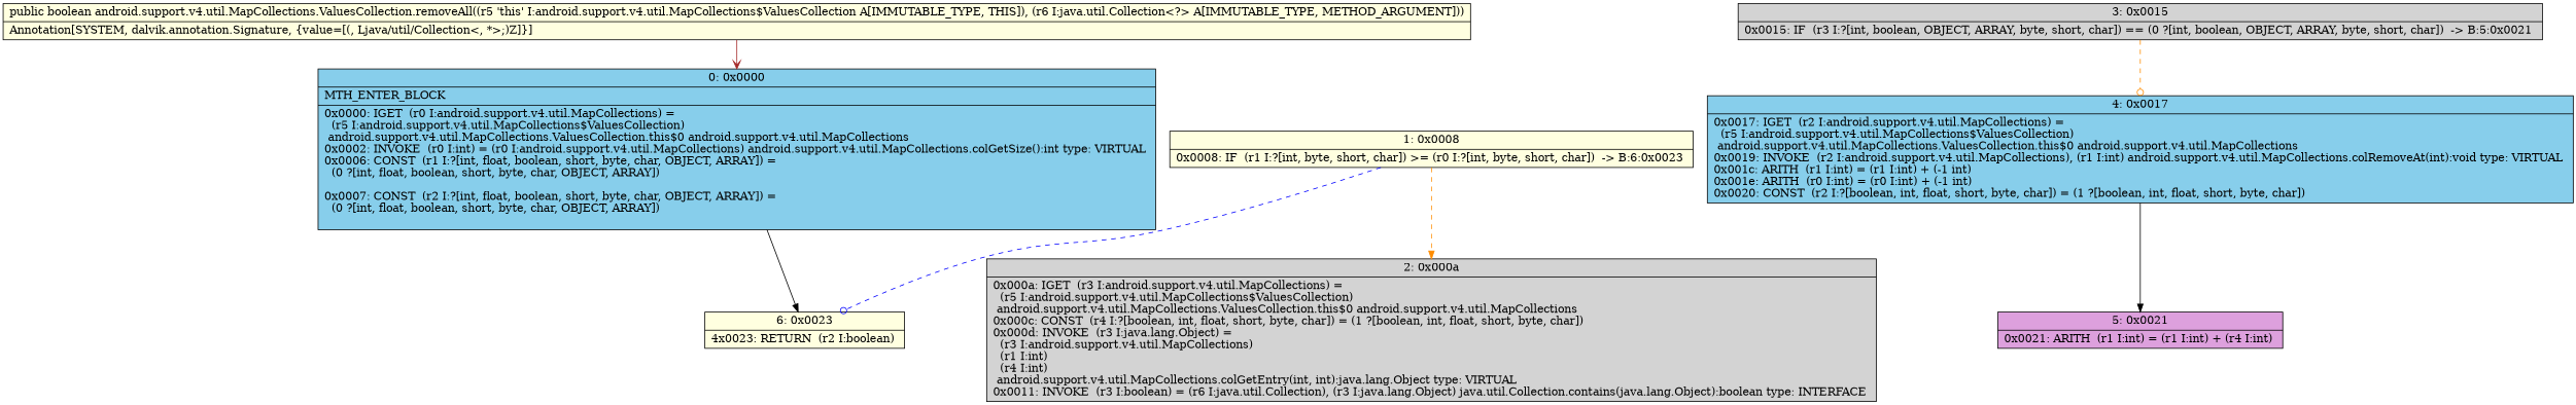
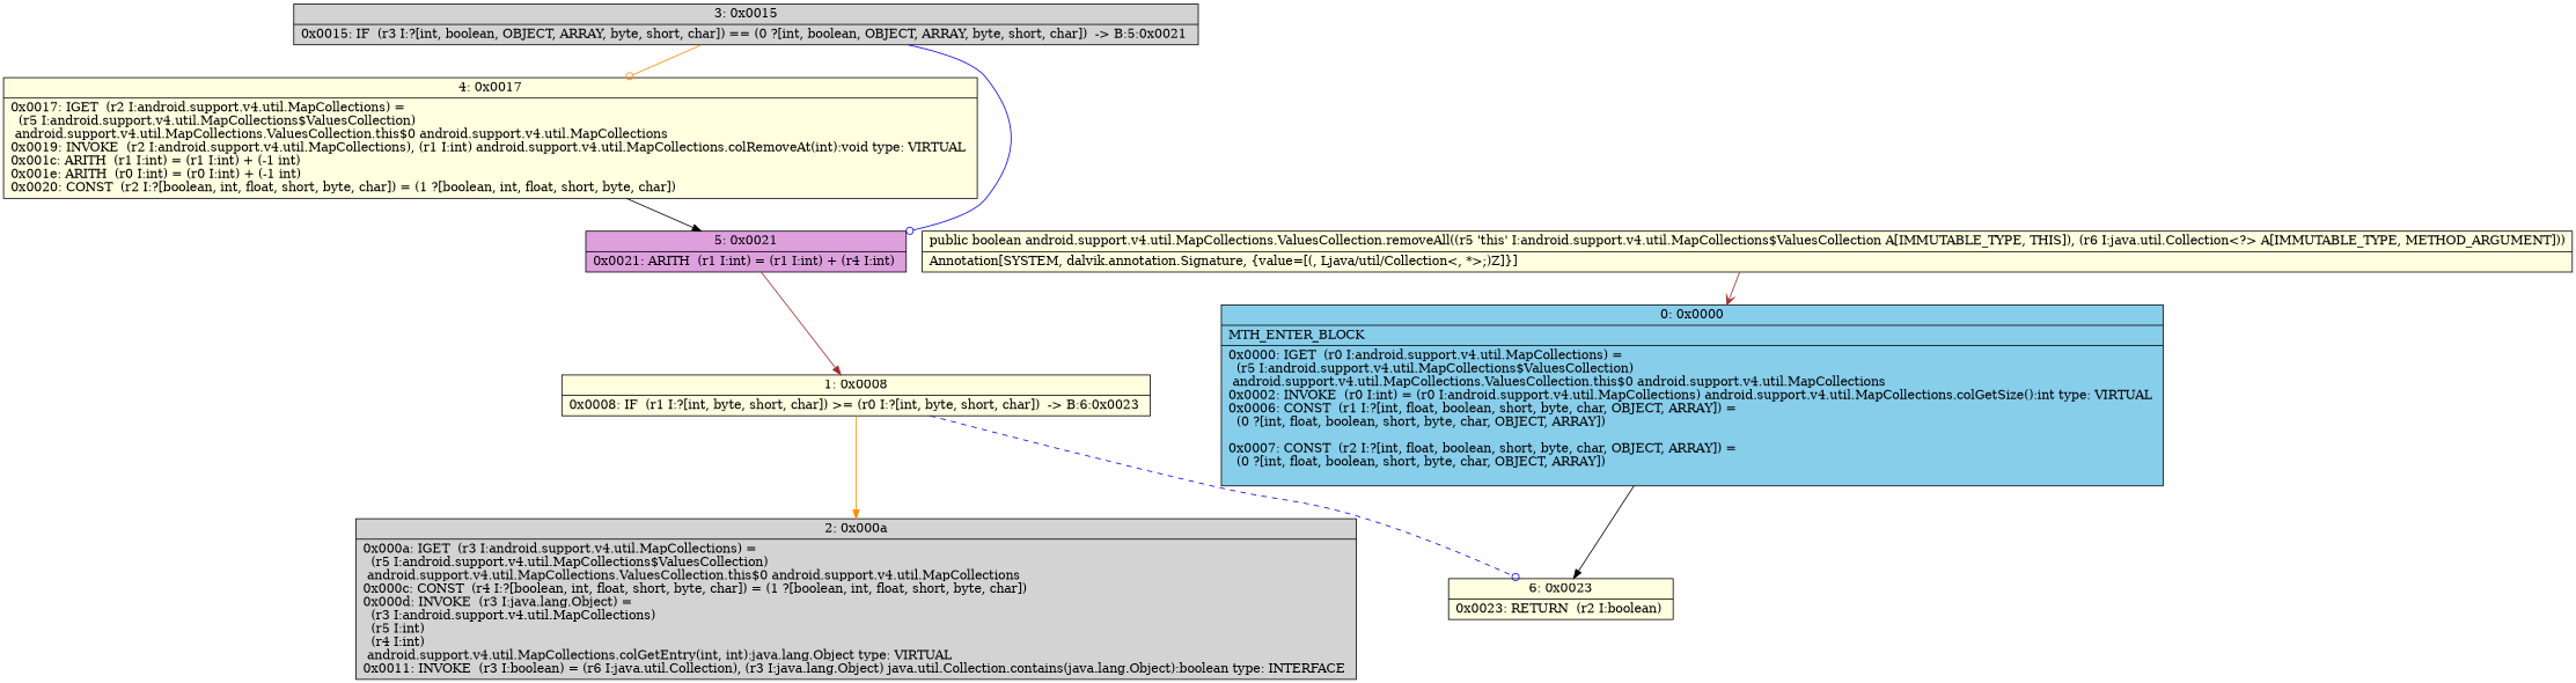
  digraph {
    node [fillcolor=lightyellow shape=record style=filled]
    edge [arrowhead=normal color=black]
    n1 [fillcolor=skyblue label="{0\:\ 0x0000|MTH_ENTER_BLOCK\l|0x0000: IGET  (r0 I:android.support.v4.util.MapCollections) = \l  (r5 I:android.support.v4.util.MapCollections$ValuesCollection)\l android.support.v4.util.MapCollections.ValuesCollection.this$0 android.support.v4.util.MapCollections \l0x0002: INVOKE  (r0 I:int) = (r0 I:android.support.v4.util.MapCollections) android.support.v4.util.MapCollections.colGetSize():int type: VIRTUAL \l0x0006: CONST  (r1 I:?[int, float, boolean, short, byte, char, OBJECT, ARRAY]) = \l  (0 ?[int, float, boolean, short, byte, char, OBJECT, ARRAY])\l \l0x0007: CONST  (r2 I:?[int, float, boolean, short, byte, char, OBJECT, ARRAY]) = \l  (0 ?[int, float, boolean, short, byte, char, OBJECT, ARRAY])\l \l}"]
-   n2 [label="{6\:\ 0x0023|4x0023: RETURN  (r2 I:boolean) \l}"]
+   n2 [label="{6\:\ 0x0023|0x0023: RETURN  (r2 I:boolean) \l}"]
    n3 [label="{1\:\ 0x0008|0x0008: IF  (r1 I:?[int, byte, short, char]) \>= (r0 I:?[int, byte, short, char])  \-\> B:6:0x0023 \l}"]
-   n4 [fillcolor=lightgrey label="{2\:\ 0x000a|0x000a: IGET  (r3 I:android.support.v4.util.MapCollections) = \l  (r5 I:android.support.v4.util.MapCollections$ValuesCollection)\l android.support.v4.util.MapCollections.ValuesCollection.this$0 android.support.v4.util.MapCollections \l0x000c: CONST  (r4 I:?[boolean, int, float, short, byte, char]) = (1 ?[boolean, int, float, short, byte, char]) \l0x000d: INVOKE  (r3 I:java.lang.Object) = \l  (r3 I:android.support.v4.util.MapCollections)\l  (r1 I:int)\l  (r4 I:int)\l android.support.v4.util.MapCollections.colGetEntry(int, int):java.lang.Object type: VIRTUAL \l0x0011: INVOKE  (r3 I:boolean) = (r6 I:java.util.Collection), (r3 I:java.lang.Object) java.util.Collection.contains(java.lang.Object):boolean type: INTERFACE \l}"]
+   n4 [fillcolor=lightgrey label="{2\:\ 0x000a|0x000a: IGET  (r3 I:android.support.v4.util.MapCollections) = \l  (r5 I:android.support.v4.util.MapCollections$ValuesCollection)\l android.support.v4.util.MapCollections.ValuesCollection.this$0 android.support.v4.util.MapCollections \l0x000c: CONST  (r4 I:?[boolean, int, float, short, byte, char]) = (1 ?[boolean, int, float, short, byte, char]) \l0x000d: INVOKE  (r3 I:java.lang.Object) = \l  (r3 I:android.support.v4.util.MapCollections)\l  (r5 I:int)\l  (r4 I:int)\l android.support.v4.util.MapCollections.colGetEntry(int, int):java.lang.Object type: VIRTUAL \l0x0011: INVOKE  (r3 I:boolean) = (r6 I:java.util.Collection), (r3 I:java.lang.Object) java.util.Collection.contains(java.lang.Object):boolean type: INTERFACE \l}"]
    n5 [fillcolor=lightgrey label="{3\:\ 0x0015|0x0015: IF  (r3 I:?[int, boolean, OBJECT, ARRAY, byte, short, char]) == (0 ?[int, boolean, OBJECT, ARRAY, byte, short, char])  \-\> B:5:0x0021 \l}"]
-   n6 [fillcolor=skyblue label="{4\:\ 0x0017|0x0017: IGET  (r2 I:android.support.v4.util.MapCollections) = \l  (r5 I:android.support.v4.util.MapCollections$ValuesCollection)\l android.support.v4.util.MapCollections.ValuesCollection.this$0 android.support.v4.util.MapCollections \l0x0019: INVOKE  (r2 I:android.support.v4.util.MapCollections), (r1 I:int) android.support.v4.util.MapCollections.colRemoveAt(int):void type: VIRTUAL \l0x001c: ARITH  (r1 I:int) = (r1 I:int) + (\-1 int) \l0x001e: ARITH  (r0 I:int) = (r0 I:int) + (\-1 int) \l0x0020: CONST  (r2 I:?[boolean, int, float, short, byte, char]) = (1 ?[boolean, int, float, short, byte, char]) \l}"]
+   n6 [label="{4\:\ 0x0017|0x0017: IGET  (r2 I:android.support.v4.util.MapCollections) = \l  (r5 I:android.support.v4.util.MapCollections$ValuesCollection)\l android.support.v4.util.MapCollections.ValuesCollection.this$0 android.support.v4.util.MapCollections \l0x0019: INVOKE  (r2 I:android.support.v4.util.MapCollections), (r1 I:int) android.support.v4.util.MapCollections.colRemoveAt(int):void type: VIRTUAL \l0x001c: ARITH  (r1 I:int) = (r1 I:int) + (\-1 int) \l0x001e: ARITH  (r0 I:int) = (r0 I:int) + (\-1 int) \l0x0020: CONST  (r2 I:?[boolean, int, float, short, byte, char]) = (1 ?[boolean, int, float, short, byte, char]) \l}"]
    n7 [fillcolor=plum label="{5\:\ 0x0021|0x0021: ARITH  (r1 I:int) = (r1 I:int) + (r4 I:int) \l}"]
    n8 [label="{public boolean android.support.v4.util.MapCollections.ValuesCollection.removeAll((r5 'this' I:android.support.v4.util.MapCollections$ValuesCollection A[IMMUTABLE_TYPE, THIS]), (r6 I:java.util.Collection\<?\> A[IMMUTABLE_TYPE, METHOD_ARGUMENT]))  | Annotation[SYSTEM, dalvik.annotation.Signature, \{value=[(, Ljava\/util\/Collection\<, *\>;)Z]\}]\l}"]
    n1 -> n2
    n3 -> n2 [arrowhead=odot color=blue style=dashed]
-   n3 -> n4 [color=darkorange style=dashed]
-   n5 -> n6 [arrowhead=odot color=darkorange style=dashed]
+   n3 -> n4 [color=darkorange style=solid]
+   n5 -> n6 [arrowhead=odot color=darkorange style=solid]
+   n5 -> n7 [arrowhead=odot color=blue]
    n6 -> n7
+   n7 -> n3 [color=brown]
    n8 -> n1 [arrowhead=vee color=brown]
  }
